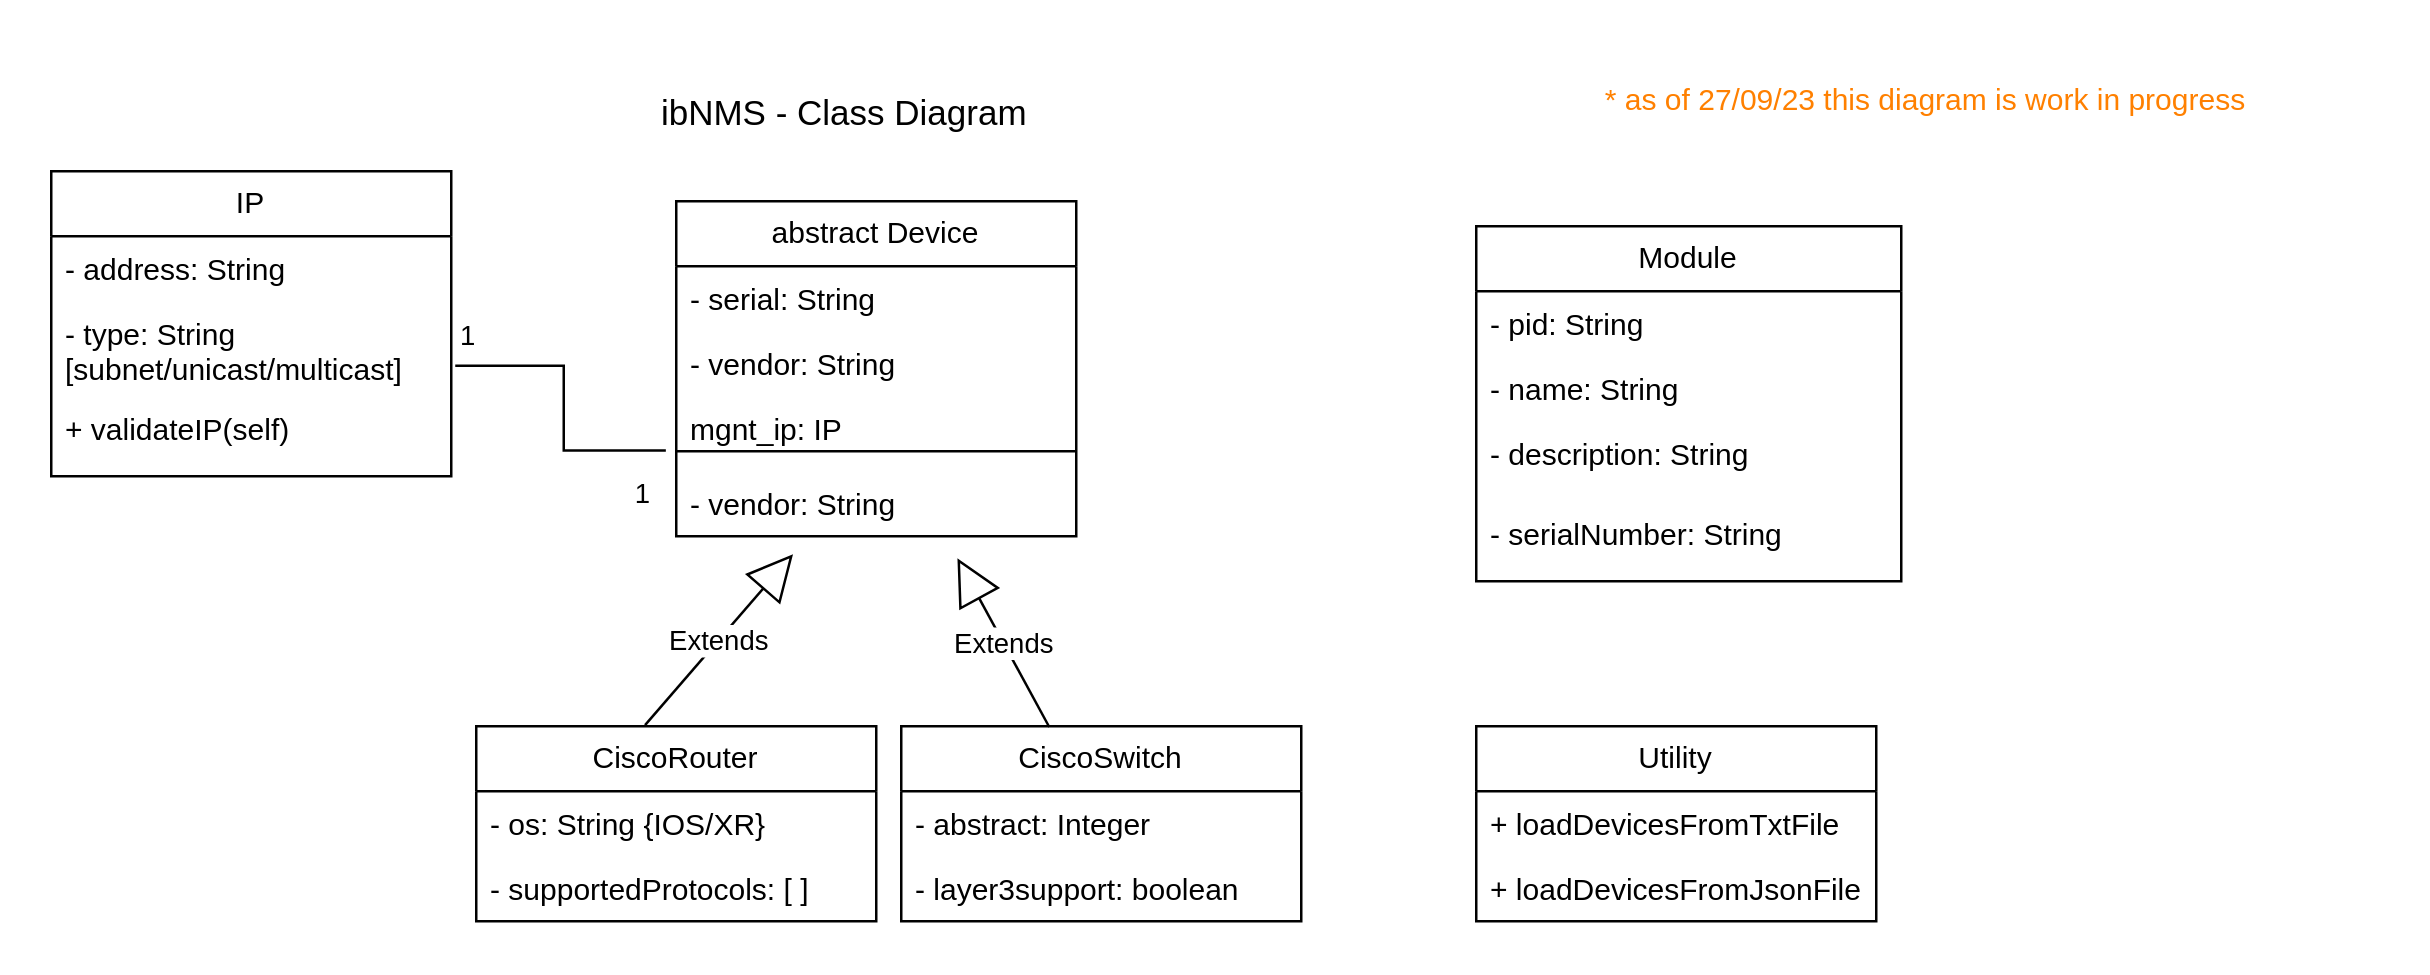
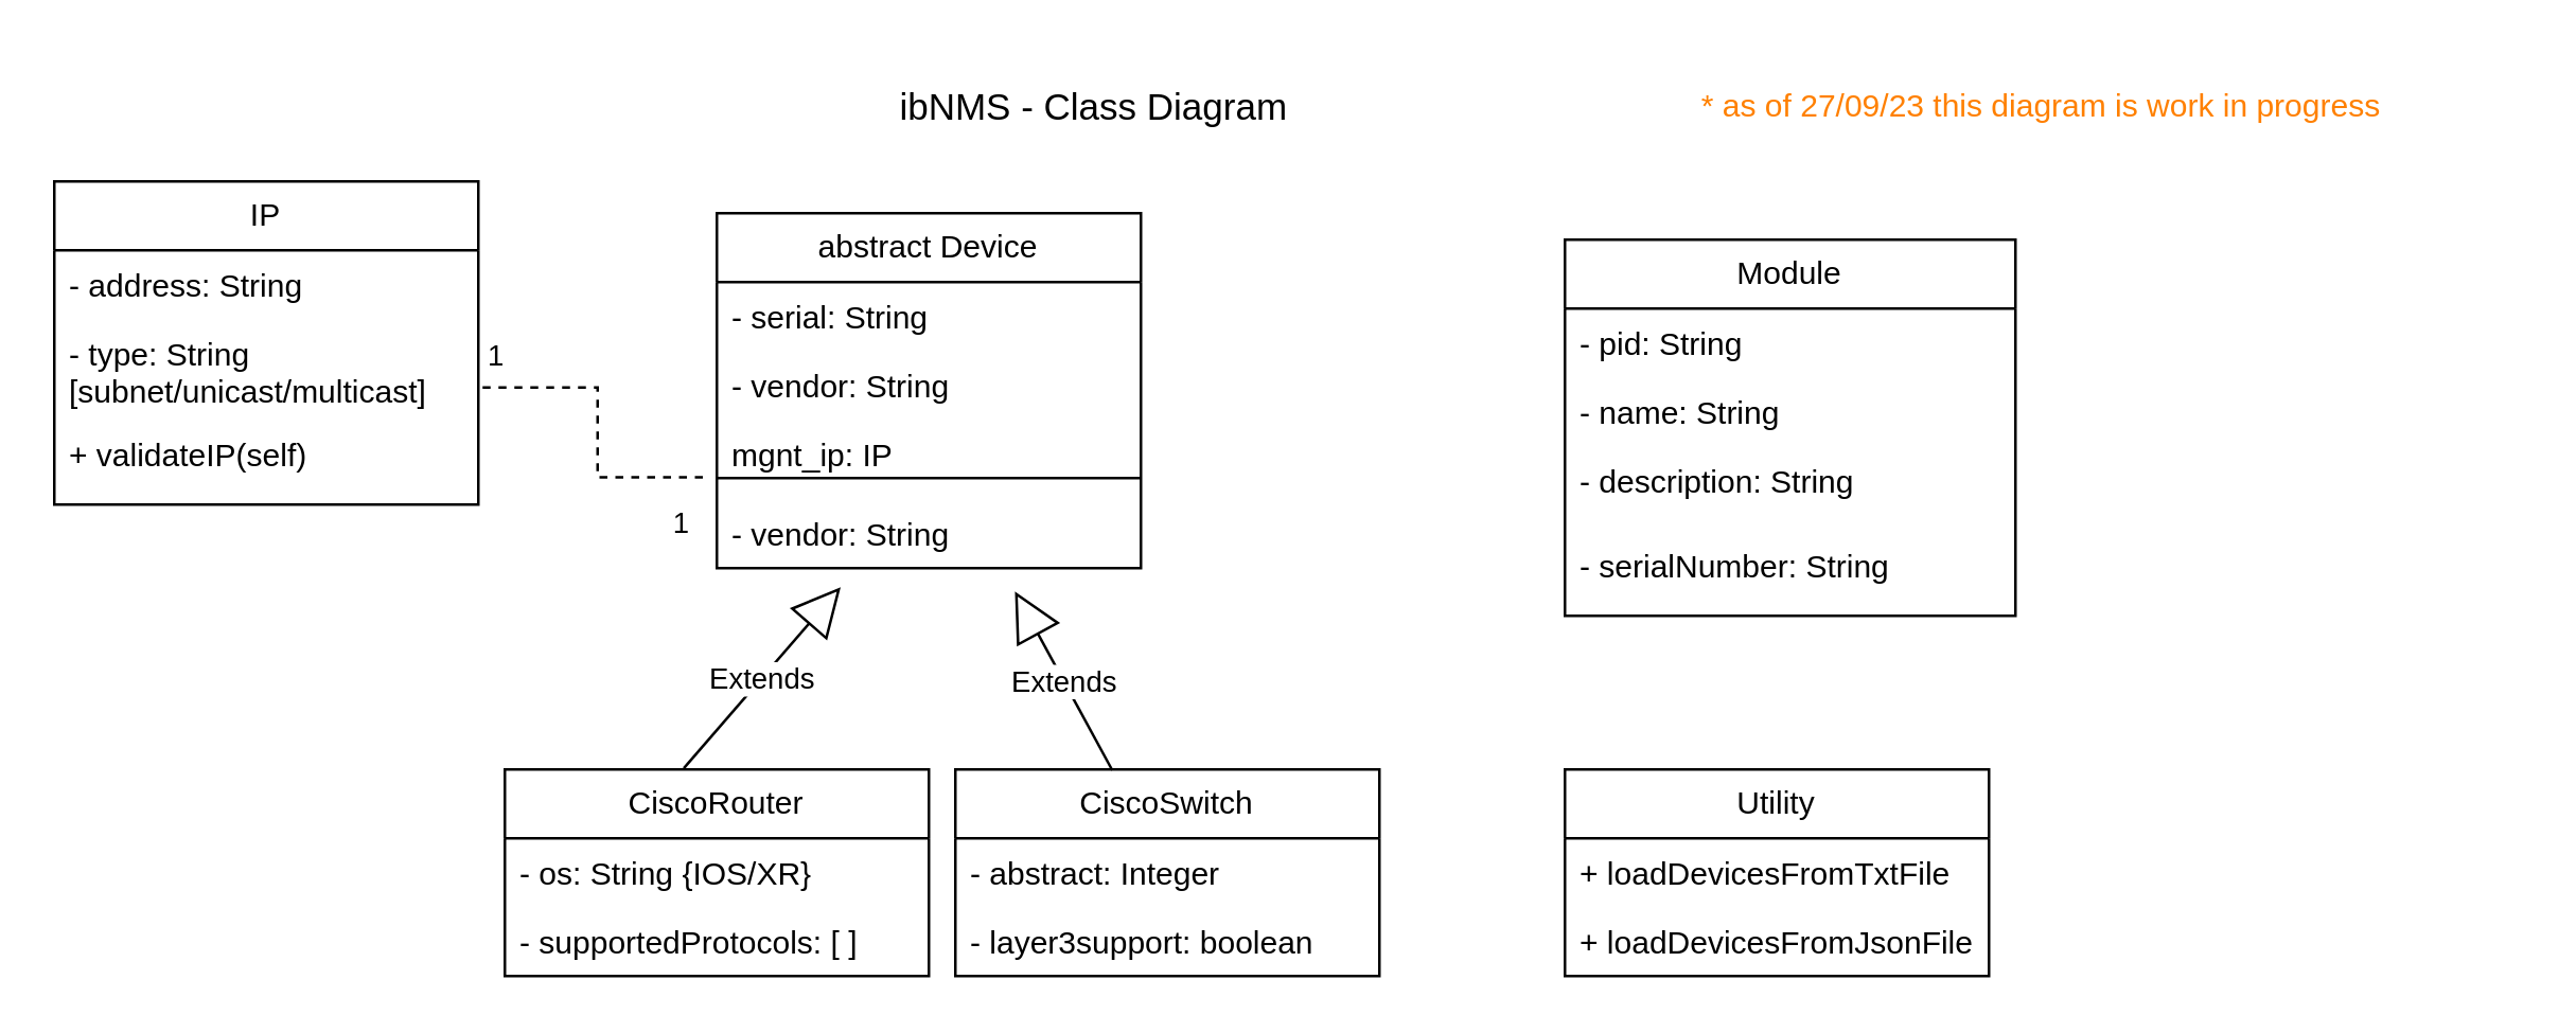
  <mxCell id="0" />
  <mxCell id="1" parent="0" />
  <mxCell id="2" value="abstract Device" style="swimlane;fontStyle=0;childLayout=stackLayout;horizontal=1;startSize=26;fillColor=none;horizontalStack=0;resizeParent=1;resizeParentMax=0;resizeLast=0;collapsible=1;marginBottom=0;whiteSpace=wrap;html=1;" parent="1" vertex="1"><mxGeometry x="270" y="80" width="160" height="134" as="geometry" /></mxCell>
  <mxCell id="3" value="- serial: String" style="text;strokeColor=none;fillColor=none;align=left;verticalAlign=top;spacingLeft=4;spacingRight=4;overflow=hidden;rotatable=0;points=[[0,0.5],[1,0.5]];portConstraint=eastwest;whiteSpace=wrap;html=1;" parent="2" vertex="1"><mxGeometry y="26" width="160" height="26" as="geometry" /></mxCell>
  <mxCell id="4" value="" style="endArrow=none;html=1;rounded=0;" edge="1" parent="2" target="6"><mxGeometry width="50" height="50" relative="1" as="geometry"><mxPoint y="100" as="sourcePoint" /><mxPoint x="50" y="50" as="targetPoint" /><Array as="points"><mxPoint x="160" y="100" /></Array></mxGeometry></mxCell>
  <mxCell id="5" value="- vendor: String" style="text;strokeColor=none;fillColor=none;align=left;verticalAlign=top;spacingLeft=4;spacingRight=4;overflow=hidden;rotatable=0;points=[[0,0.5],[1,0.5]];portConstraint=eastwest;whiteSpace=wrap;html=1;" parent="2" vertex="1"><mxGeometry y="52" width="160" height="26" as="geometry" /></mxCell>
  <mxCell id="6" value="mgnt_ip: IP" style="text;strokeColor=none;fillColor=none;align=left;verticalAlign=top;spacingLeft=4;spacingRight=4;overflow=hidden;rotatable=0;points=[[0,0.5],[1,0.5]];portConstraint=eastwest;whiteSpace=wrap;html=1;" parent="2" vertex="1"><mxGeometry y="78" width="160" height="30" as="geometry" /></mxCell>
  <mxCell id="7" value="- vendor: String" style="text;strokeColor=none;fillColor=none;align=left;verticalAlign=top;spacingLeft=4;spacingRight=4;overflow=hidden;rotatable=0;points=[[0,0.5],[1,0.5]];portConstraint=eastwest;whiteSpace=wrap;html=1;" vertex="1" parent="2"><mxGeometry y="108" width="160" height="26" as="geometry" /></mxCell>
  <mxCell id="8" value="Module" style="swimlane;fontStyle=0;childLayout=stackLayout;horizontal=1;startSize=26;fillColor=none;horizontalStack=0;resizeParent=1;resizeParentMax=0;resizeLast=0;collapsible=1;marginBottom=0;whiteSpace=wrap;html=1;" parent="1" vertex="1"><mxGeometry x="590" y="90" width="170" height="142" as="geometry" /></mxCell>
  <mxCell id="9" value="- pid: String" style="text;strokeColor=none;fillColor=none;align=left;verticalAlign=top;spacingLeft=4;spacingRight=4;overflow=hidden;rotatable=0;points=[[0,0.5],[1,0.5]];portConstraint=eastwest;whiteSpace=wrap;html=1;" parent="8" vertex="1"><mxGeometry y="26" width="170" height="26" as="geometry" /></mxCell>
  <mxCell id="10" value="- name: String" style="text;strokeColor=none;fillColor=none;align=left;verticalAlign=top;spacingLeft=4;spacingRight=4;overflow=hidden;rotatable=0;points=[[0,0.5],[1,0.5]];portConstraint=eastwest;whiteSpace=wrap;html=1;" parent="8" vertex="1"><mxGeometry y="52" width="170" height="26" as="geometry" /></mxCell>
  <mxCell id="11" value="- description: String" style="text;strokeColor=none;fillColor=none;align=left;verticalAlign=top;spacingLeft=4;spacingRight=4;overflow=hidden;rotatable=0;points=[[0,0.5],[1,0.5]];portConstraint=eastwest;whiteSpace=wrap;html=1;" parent="8" vertex="1"><mxGeometry y="78" width="170" height="32" as="geometry" /></mxCell>
  <mxCell id="12" value="- serialNumber: String" style="text;strokeColor=none;fillColor=none;align=left;verticalAlign=top;spacingLeft=4;spacingRight=4;overflow=hidden;rotatable=0;points=[[0,0.5],[1,0.5]];portConstraint=eastwest;whiteSpace=wrap;html=1;" parent="8" vertex="1"><mxGeometry y="110" width="170" height="32" as="geometry" /></mxCell>
  <mxCell id="13" value="IP" style="swimlane;fontStyle=0;childLayout=stackLayout;horizontal=1;startSize=26;fillColor=none;horizontalStack=0;resizeParent=1;resizeParentMax=0;resizeLast=0;collapsible=1;marginBottom=0;whiteSpace=wrap;html=1;" parent="1" vertex="1"><mxGeometry x="20" y="68" width="160" height="122" as="geometry" /></mxCell>
  <mxCell id="14" value="- address: String" style="text;strokeColor=none;fillColor=none;align=left;verticalAlign=top;spacingLeft=4;spacingRight=4;overflow=hidden;rotatable=0;points=[[0,0.5],[1,0.5]];portConstraint=eastwest;whiteSpace=wrap;html=1;" parent="13" vertex="1"><mxGeometry y="26" width="160" height="26" as="geometry" /></mxCell>
  <mxCell id="15" value="- type: String [subnet/unicast/multicast]" style="text;strokeColor=none;fillColor=none;align=left;verticalAlign=top;spacingLeft=4;spacingRight=4;overflow=hidden;rotatable=0;points=[[0,0.5],[1,0.5]];portConstraint=eastwest;whiteSpace=wrap;html=1;" parent="13" vertex="1"><mxGeometry y="52" width="160" height="38" as="geometry" /></mxCell>
  <mxCell id="16" value="+ validateIP(self)" style="text;strokeColor=none;fillColor=none;align=left;verticalAlign=top;spacingLeft=4;spacingRight=4;overflow=hidden;rotatable=0;points=[[0,0.5],[1,0.5]];portConstraint=eastwest;whiteSpace=wrap;html=1;" parent="13" vertex="1"><mxGeometry y="90" width="160" height="32" as="geometry" /></mxCell>
- <mxCell id="17" value="1" style="endArrow=none;html=1;endSize=12;startArrow=none;startSize=14;startFill=0;edgeStyle=orthogonalEdgeStyle;align=left;verticalAlign=bottom;rounded=0;exitX=1.01;exitY=0.68;exitDx=0;exitDy=0;exitPerimeter=0;entryX=-0.026;entryY=0.724;entryDx=0;entryDy=0;entryPerimeter=0;endFill=0;" parent="1" source="15" target="6" edge="1"><mxGeometry x="-1" y="3" relative="1" as="geometry"><mxPoint x="160" y="300" as="sourcePoint" /><mxPoint x="320" y="300" as="targetPoint" /></mxGeometry></mxCell>
+ <mxCell id="17" value="1" style="endArrow=none;html=1;endSize=12;startArrow=none;startSize=14;startFill=0;edgeStyle=orthogonalEdgeStyle;align=left;verticalAlign=bottom;rounded=0;exitX=1.01;exitY=0.68;exitDx=0;exitDy=0;exitPerimeter=0;entryX=-0.026;entryY=0.724;entryDx=0;entryDy=0;entryPerimeter=0;endFill=0;dashed=1;" parent="1" source="15" target="6" edge="1"><mxGeometry x="-1" y="3" relative="1" as="geometry"><mxPoint x="160" y="300" as="sourcePoint" /><mxPoint x="320" y="300" as="targetPoint" /></mxGeometry></mxCell>
  <mxCell id="18" value="1" style="edgeLabel;resizable=0;html=1;align=right;verticalAlign=top;" parent="1" connectable="0" vertex="1"><mxGeometry x="259.997" y="184" as="geometry" /></mxCell>
  <mxCell id="19" value="CiscoRouter" style="swimlane;fontStyle=0;childLayout=stackLayout;horizontal=1;startSize=26;fillColor=none;horizontalStack=0;resizeParent=1;resizeParentMax=0;resizeLast=0;collapsible=1;marginBottom=0;whiteSpace=wrap;html=1;" parent="1" vertex="1"><mxGeometry x="190" y="290" width="160" height="78" as="geometry" /></mxCell>
  <mxCell id="20" value="- os: String {IOS/XR}" style="text;strokeColor=none;fillColor=none;align=left;verticalAlign=top;spacingLeft=4;spacingRight=4;overflow=hidden;rotatable=0;points=[[0,0.5],[1,0.5]];portConstraint=eastwest;whiteSpace=wrap;html=1;" parent="19" vertex="1"><mxGeometry y="26" width="160" height="26" as="geometry" /></mxCell>
  <mxCell id="21" value="- supportedProtocols: [ ]" style="text;strokeColor=none;fillColor=none;align=left;verticalAlign=top;spacingLeft=4;spacingRight=4;overflow=hidden;rotatable=0;points=[[0,0.5],[1,0.5]];portConstraint=eastwest;whiteSpace=wrap;html=1;" parent="19" vertex="1"><mxGeometry y="52" width="160" height="26" as="geometry" /></mxCell>
  <mxCell id="22" value="Extends" style="endArrow=block;endSize=16;endFill=0;html=1;rounded=0;exitX=0.422;exitY=-0.006;exitDx=0;exitDy=0;exitPerimeter=0;entryX=0.292;entryY=0.974;entryDx=0;entryDy=0;entryPerimeter=0;" parent="1" source="19" edge="1"><mxGeometry width="160" relative="1" as="geometry"><mxPoint x="360" y="340" as="sourcePoint" /><mxPoint x="316.72" y="221.168" as="targetPoint" /></mxGeometry></mxCell>
  <mxCell id="23" value="CiscoSwitch" style="swimlane;fontStyle=0;childLayout=stackLayout;horizontal=1;startSize=26;fillColor=none;horizontalStack=0;resizeParent=1;resizeParentMax=0;resizeLast=0;collapsible=1;marginBottom=0;whiteSpace=wrap;html=1;" parent="1" vertex="1"><mxGeometry x="360" y="290" width="160" height="78" as="geometry" /></mxCell>
  <mxCell id="24" value="- abstract: Integer" style="text;strokeColor=none;fillColor=none;align=left;verticalAlign=top;spacingLeft=4;spacingRight=4;overflow=hidden;rotatable=0;points=[[0,0.5],[1,0.5]];portConstraint=eastwest;whiteSpace=wrap;html=1;" parent="23" vertex="1"><mxGeometry y="26" width="160" height="26" as="geometry" /></mxCell>
  <mxCell id="25" value="- layer3support: boolean" style="text;strokeColor=none;fillColor=none;align=left;verticalAlign=top;spacingLeft=4;spacingRight=4;overflow=hidden;rotatable=0;points=[[0,0.5],[1,0.5]];portConstraint=eastwest;whiteSpace=wrap;html=1;" parent="23" vertex="1"><mxGeometry y="52" width="160" height="26" as="geometry" /></mxCell>
  <mxCell id="26" value="Extends" style="endArrow=block;endSize=16;endFill=0;html=1;rounded=0;exitX=0.37;exitY=0.004;exitDx=0;exitDy=0;exitPerimeter=0;entryX=0.703;entryY=1.026;entryDx=0;entryDy=0;entryPerimeter=0;" parent="1" source="23" edge="1"><mxGeometry width="160" relative="1" as="geometry"><mxPoint x="360" y="490" as="sourcePoint" /><mxPoint x="382.48" y="222.832" as="targetPoint" /></mxGeometry></mxCell>
- <mxCell id="27" value="ibNMS - Class Diagram" style="text;strokeColor=none;align=center;fillColor=none;html=1;verticalAlign=middle;whiteSpace=wrap;rounded=0;fontSize=14;" parent="1" vertex="1"><mxGeometry x="215" y="25" width="245" height="40" as="geometry" /></mxCell>
+ <mxCell id="27" value="ibNMS - Class Diagram" style="text;strokeColor=none;align=center;fillColor=none;html=1;verticalAlign=middle;whiteSpace=wrap;rounded=0;fontSize=14;" parent="1" vertex="1"><mxGeometry x="290" y="20" width="245" height="40" as="geometry" /></mxCell>
  <mxCell id="28" value="* as of 27/09/23 this diagram is work in progress" style="text;strokeColor=none;align=center;fillColor=none;html=1;verticalAlign=middle;whiteSpace=wrap;rounded=0;fontColor=#FF8000;" parent="1" vertex="1"><mxGeometry x="590" y="25" width="360" height="30" as="geometry" /></mxCell>
  <mxCell id="29" value="Utility" style="swimlane;fontStyle=0;childLayout=stackLayout;horizontal=1;startSize=26;fillColor=none;horizontalStack=0;resizeParent=1;resizeParentMax=0;resizeLast=0;collapsible=1;marginBottom=0;whiteSpace=wrap;html=1;" parent="1" vertex="1"><mxGeometry x="590" y="290" width="160" height="78" as="geometry" /></mxCell>
  <mxCell id="30" value="+ loadDevicesFromTxtFile" style="text;strokeColor=none;fillColor=none;align=left;verticalAlign=top;spacingLeft=4;spacingRight=4;overflow=hidden;rotatable=0;points=[[0,0.5],[1,0.5]];portConstraint=eastwest;whiteSpace=wrap;html=1;" parent="29" vertex="1"><mxGeometry y="26" width="160" height="26" as="geometry" /></mxCell>
  <mxCell id="31" value="+ loadDevicesFromJsonFile" style="text;strokeColor=none;fillColor=none;align=left;verticalAlign=top;spacingLeft=4;spacingRight=4;overflow=hidden;rotatable=0;points=[[0,0.5],[1,0.5]];portConstraint=eastwest;whiteSpace=wrap;html=1;" parent="29" vertex="1"><mxGeometry y="52" width="160" height="26" as="geometry" /></mxCell>
